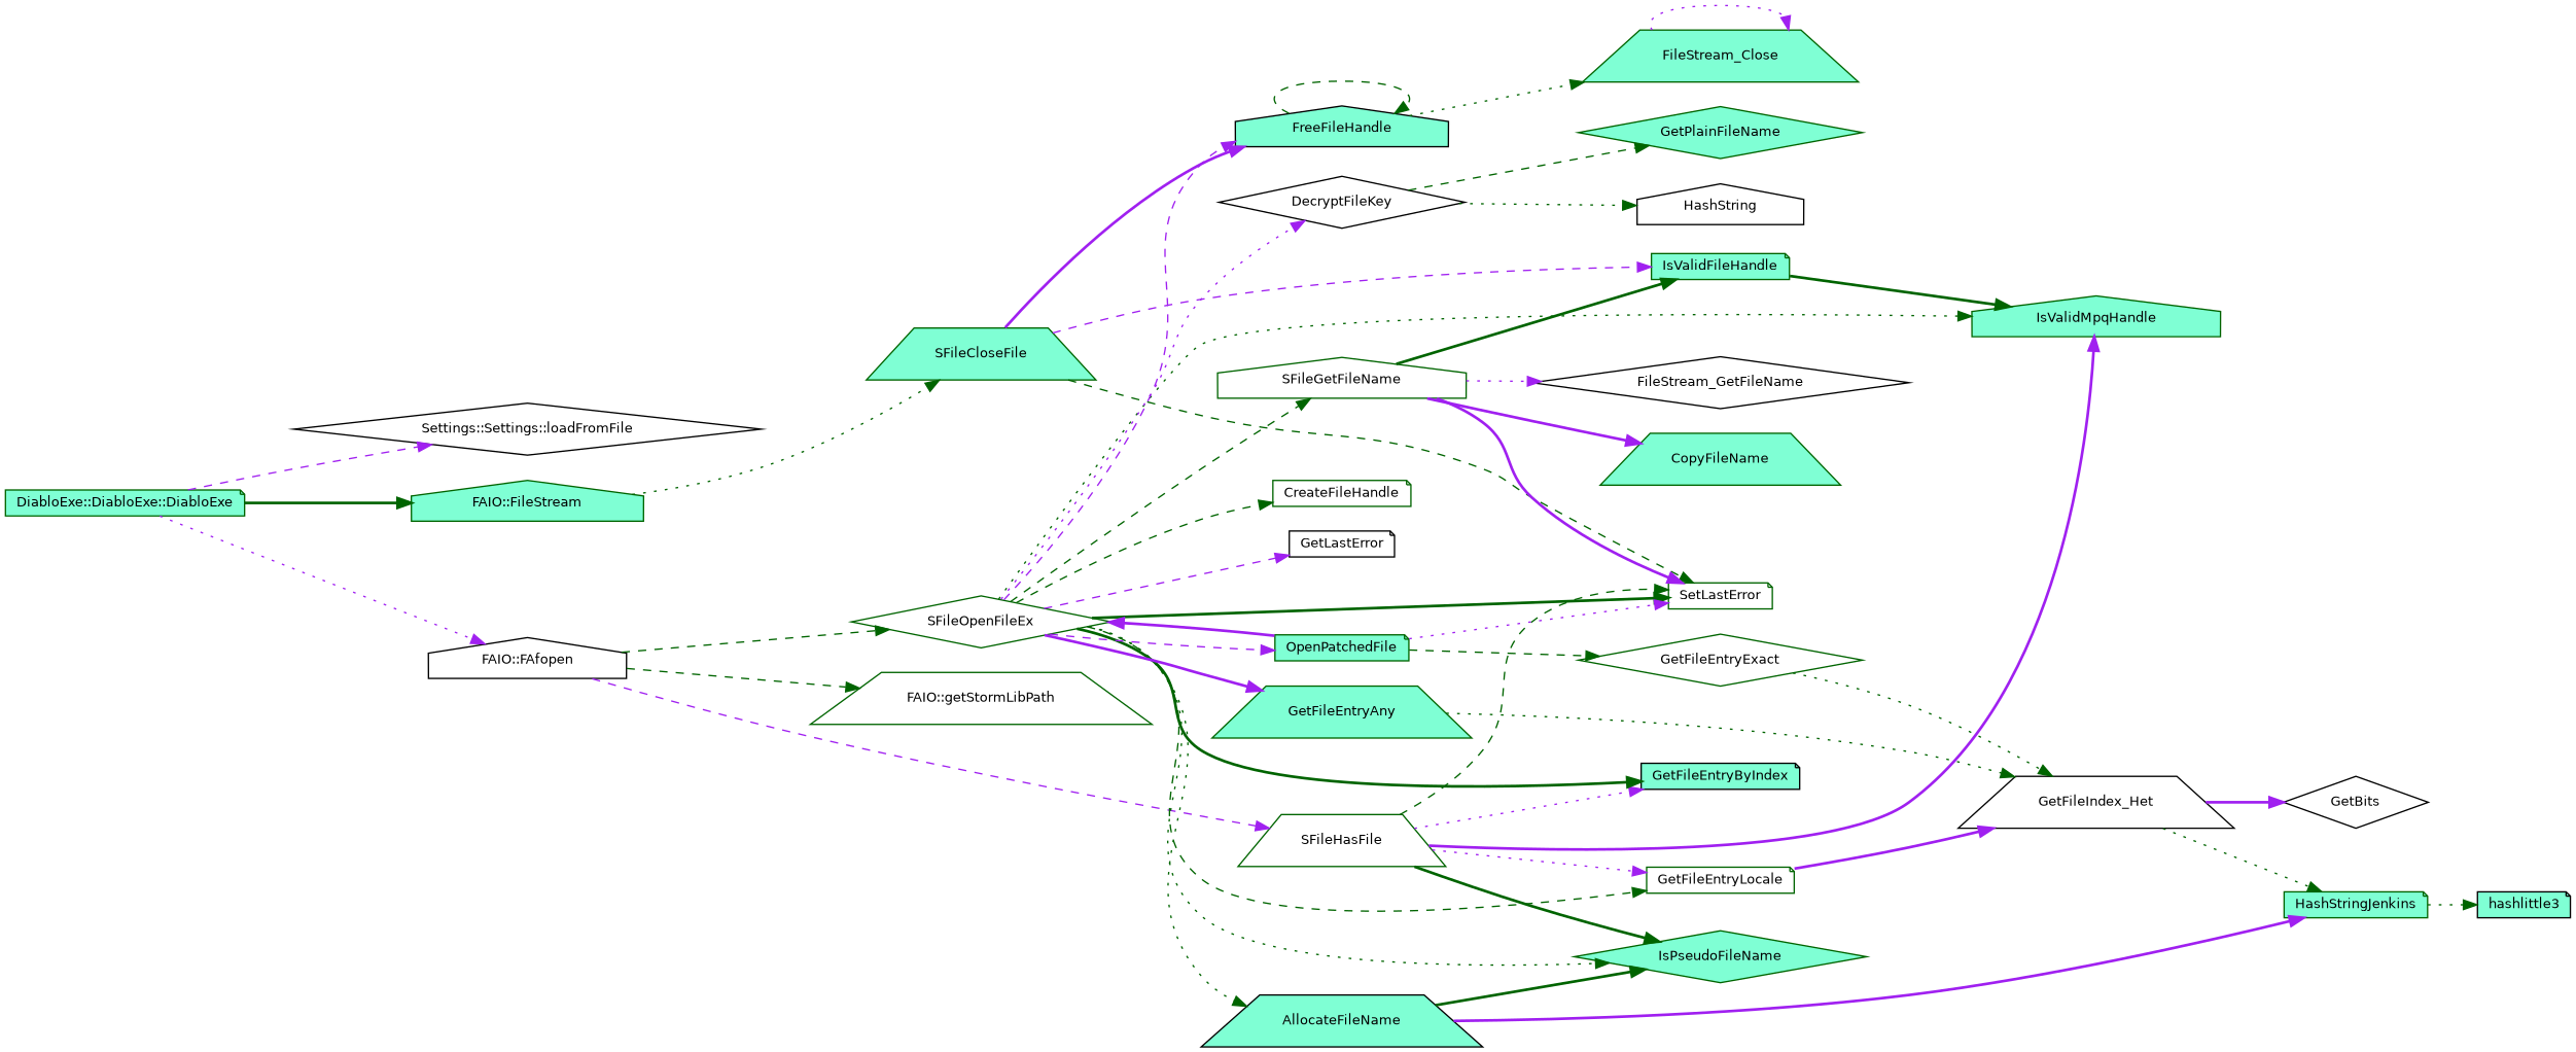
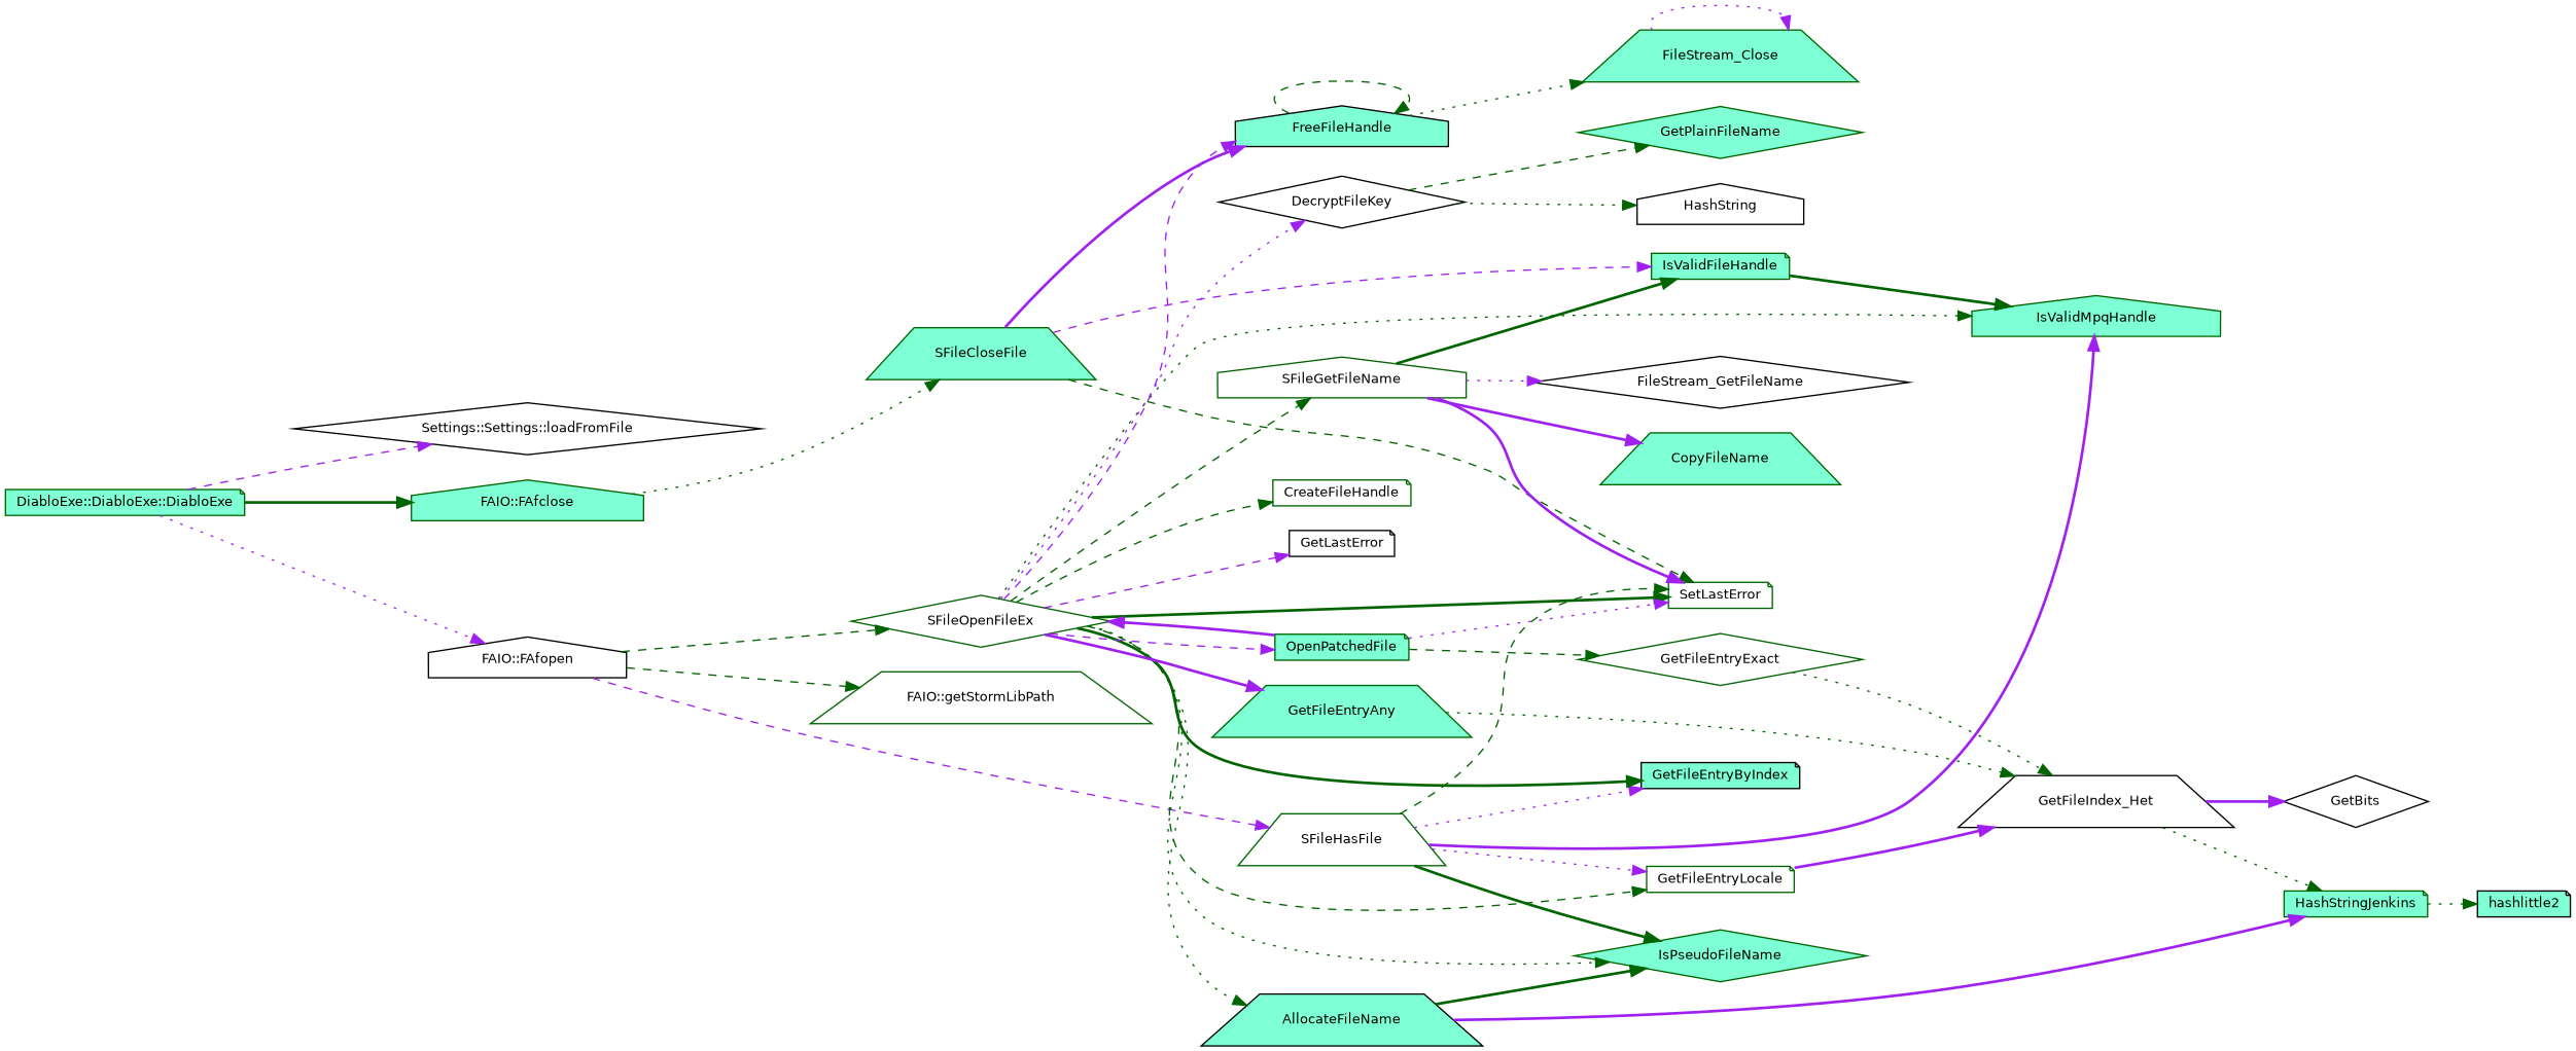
  digraph {
    rankdir=LR
    node [color=darkgreen fillcolor=aquamarine fontname=Helvetica fontsize=10 shape=note style=filled]
    edge [color=darkgreen fontname=Helvetica fontsize=10 labelfontname=Helvetica labelfontsize=10 style=dotted]
    n1 [fontcolor=black height=0.2 label="DiabloExe::DiabloExe::DiabloExe" width=0.4]
    n2 [color=black fillcolor=white height=0.2 label="Settings::Settings::loadFromFile" shape=diamond width=0.4]
    n3 [color=black fillcolor=white height=0.2 label="FAIO::FAfopen" shape=house width=0.4]
-   n4 [height=0.2 label="FAIO::FileStream" shape=house width=0.4]
+   n4 [height=0.2 label="FAIO::FAfclose" shape=house width=0.4]
    n5 [fillcolor=white height=0.2 label="FAIO::getStormLibPath" shape=trapezium width=0.4]
    n6 [fillcolor=white height=0.2 label=SFileHasFile shape=trapezium width=0.4]
    n7 [fillcolor=white height=0.2 label=SFileOpenFileEx shape=diamond width=0.4]
    n8 [height=0.2 label=SFileCloseFile shape=trapezium width=0.4]
    n9 [height=0.2 label=IsValidMpqHandle shape=house width=0.4]
    n10 [height=0.2 label=IsPseudoFileName shape=diamond width=0.4]
    n11 [fillcolor=white height=0.2 label=GetFileEntryLocale width=0.4]
    n12 [color=black height=0.2 label=GetFileEntryByIndex width=0.4]
    n13 [fillcolor=white height=0.2 label=SetLastError width=0.4]
    n14 [height=0.2 label=OpenPatchedFile width=0.4]
    n15 [height=0.2 label=GetFileEntryAny shape=trapezium width=0.4]
    n16 [fillcolor=white height=0.2 label=CreateFileHandle width=0.4]
    n17 [color=black height=0.2 label=AllocateFileName shape=trapezium width=0.4]
    n18 [color=black fillcolor=white height=0.2 label=DecryptFileKey shape=diamond width=0.4]
    n19 [fillcolor=white height=0.2 label=SFileGetFileName shape=house width=0.4]
    n20 [color=black fillcolor=white height=0.2 label=GetLastError width=0.4]
    n21 [color=black height=0.2 label=FreeFileHandle shape=house width=0.4]
    n22 [color=black fillcolor=white height=0.2 label=GetFileIndex_Het shape=trapezium width=0.4]
    n23 [height=0.2 label=HashStringJenkins width=0.4]
    n24 [color=black fillcolor=white height=0.2 label=GetBits shape=diamond width=0.4]
-   n25 [color=black height=0.2 label=hashlittle3 width=0.4]
+   n25 [color=black height=0.2 label=hashlittle2 width=0.4]
    n26 [fillcolor=white height=0.2 label=GetFileEntryExact shape=diamond width=0.4]
    n27 [height=0.2 label=GetPlainFileName shape=diamond width=0.4]
    n28 [color=black fillcolor=white height=0.2 label=HashString shape=house width=0.4]
    n29 [height=0.2 label=IsValidFileHandle width=0.4]
    n30 [color=black fillcolor=white height=0.2 label=FileStream_GetFileName shape=diamond width=0.4]
    n31 [height=0.2 label=CopyFileName shape=trapezium width=0.4]
    n32 [height=0.2 label=FileStream_Close shape=trapezium width=0.4]
    n1 -> n2 [color=purple style=dashed]
    n1 -> n3 [color=purple]
    n1 -> n4 [style=bold]
    n3 -> n5 [style=dashed]
    n3 -> n6 [color=purple style=dashed]
    n3 -> n7 [style=dashed]
    n4 -> n8
    n6 -> n9 [color=purple style=bold]
    n6 -> n10 [style=bold]
    n6 -> n11 [color=purple]
    n6 -> n12 [color=purple]
    n6 -> n13 [style=dashed]
    n7 -> n9
    n7 -> n10
    n7 -> n11 [style=dashed]
    n7 -> n12 [style=bold]
    n7 -> n13 [style=bold]
    n7 -> n14 [color=purple style=dashed]
    n7 -> n15 [color=purple style=bold]
    n7 -> n16 [style=dashed]
    n7 -> n17
    n7 -> n18 [color=purple]
    n7 -> n19 [style=dashed]
    n7 -> n20 [color=purple style=dashed]
    n7 -> n21 [color=purple style=dashed]
    n8 -> n13 [style=dashed]
    n8 -> n21 [color=purple style=bold]
    n8 -> n29 [color=purple style=dashed]
    n11 -> n22 [color=purple style=bold]
    n14 -> n7 [color=purple style=bold]
    n14 -> n13 [color=purple]
    n14 -> n26 [style=dashed]
    n15 -> n22
    n17 -> n10 [style=bold]
    n17 -> n23 [color=purple style=bold]
    n18 -> n27 [style=dashed]
    n18 -> n28
    n19 -> n13 [color=purple style=bold]
    n19 -> n29 [style=bold]
    n19 -> n30 [color=purple]
    n19 -> n31 [color=purple style=bold]
    n21 -> n21 [style=dashed]
    n21 -> n32
    n22 -> n23
    n22 -> n24 [color=purple style=bold]
    n23 -> n25
    n26 -> n22
    n29 -> n9 [style=bold]
    n32 -> n32 [color=purple]
  }
